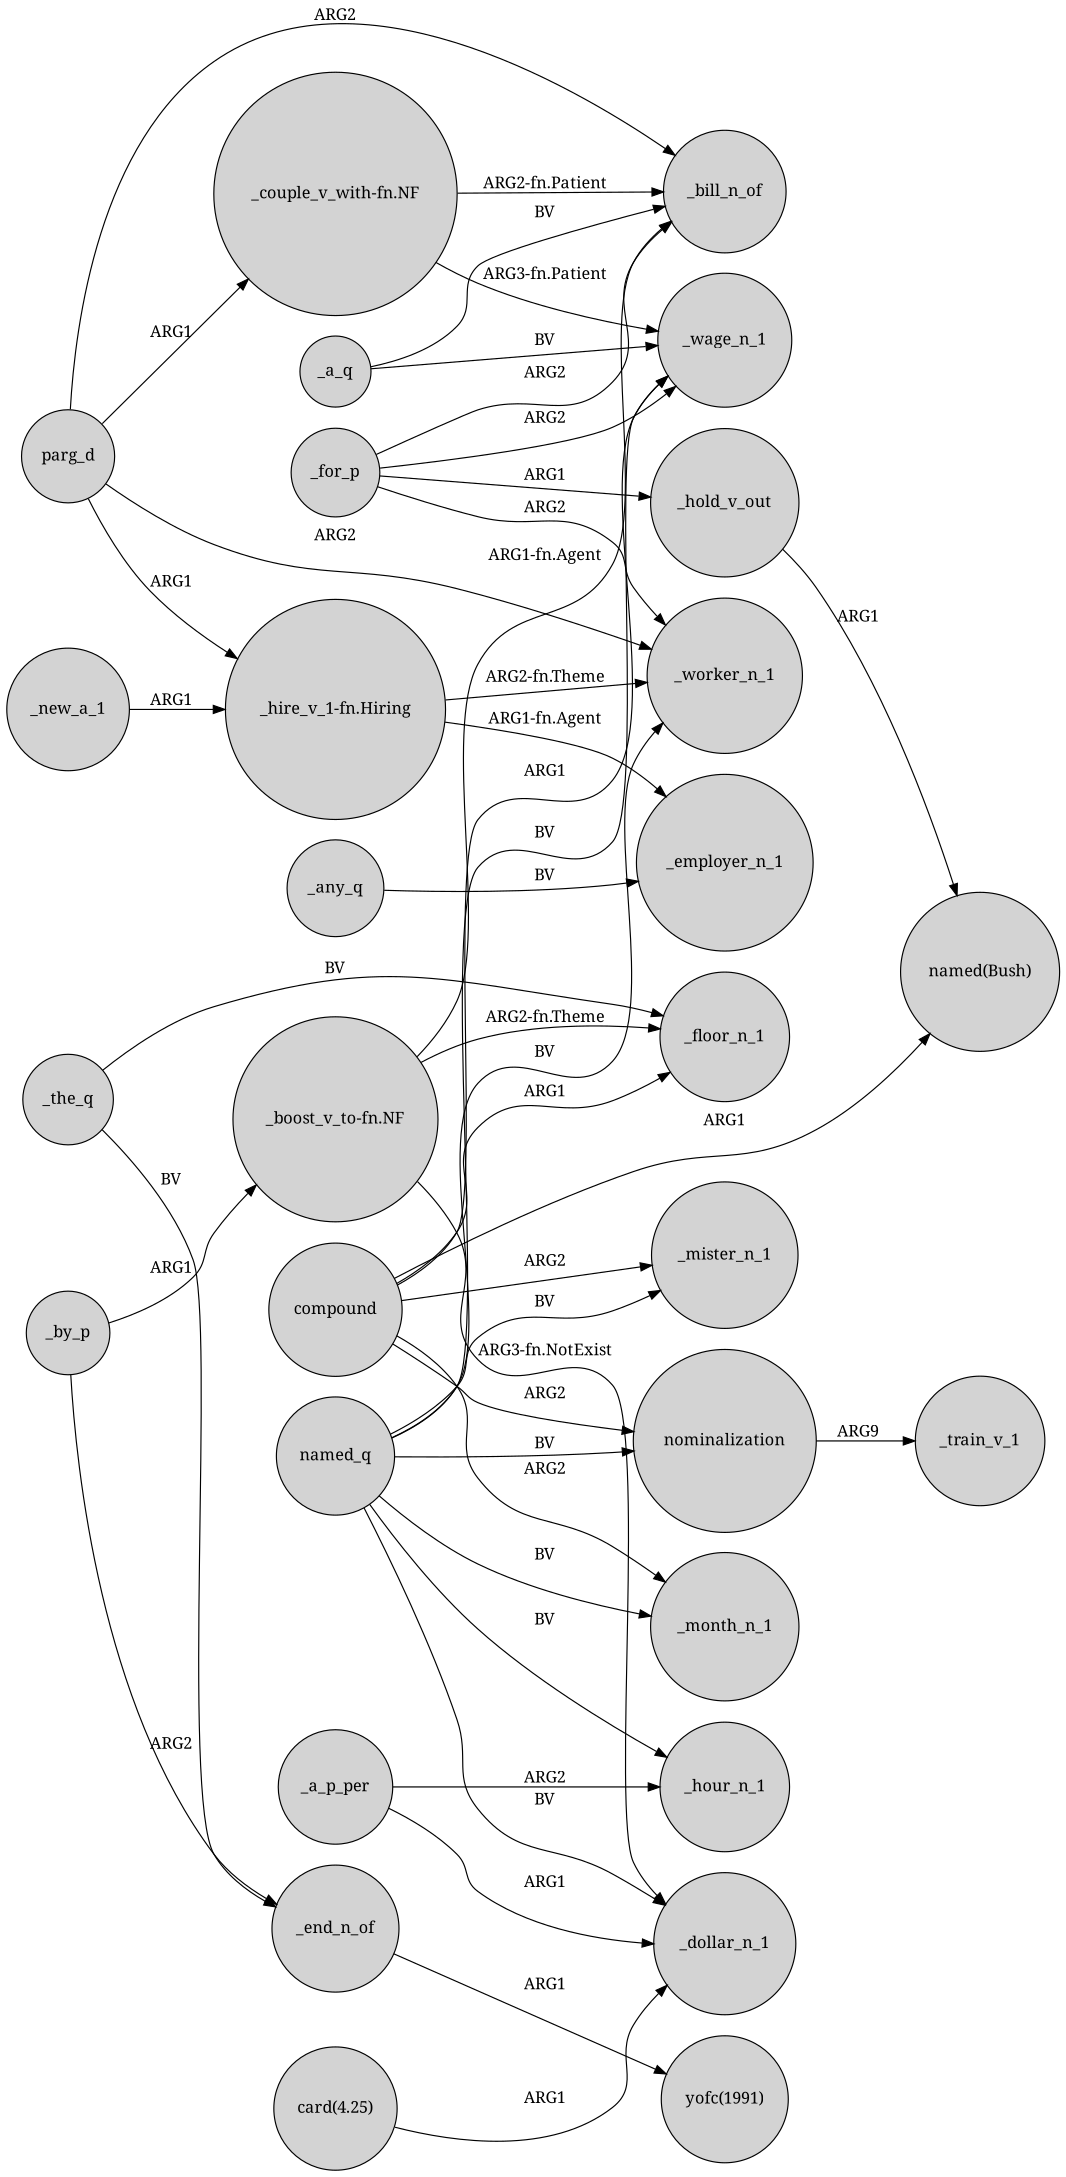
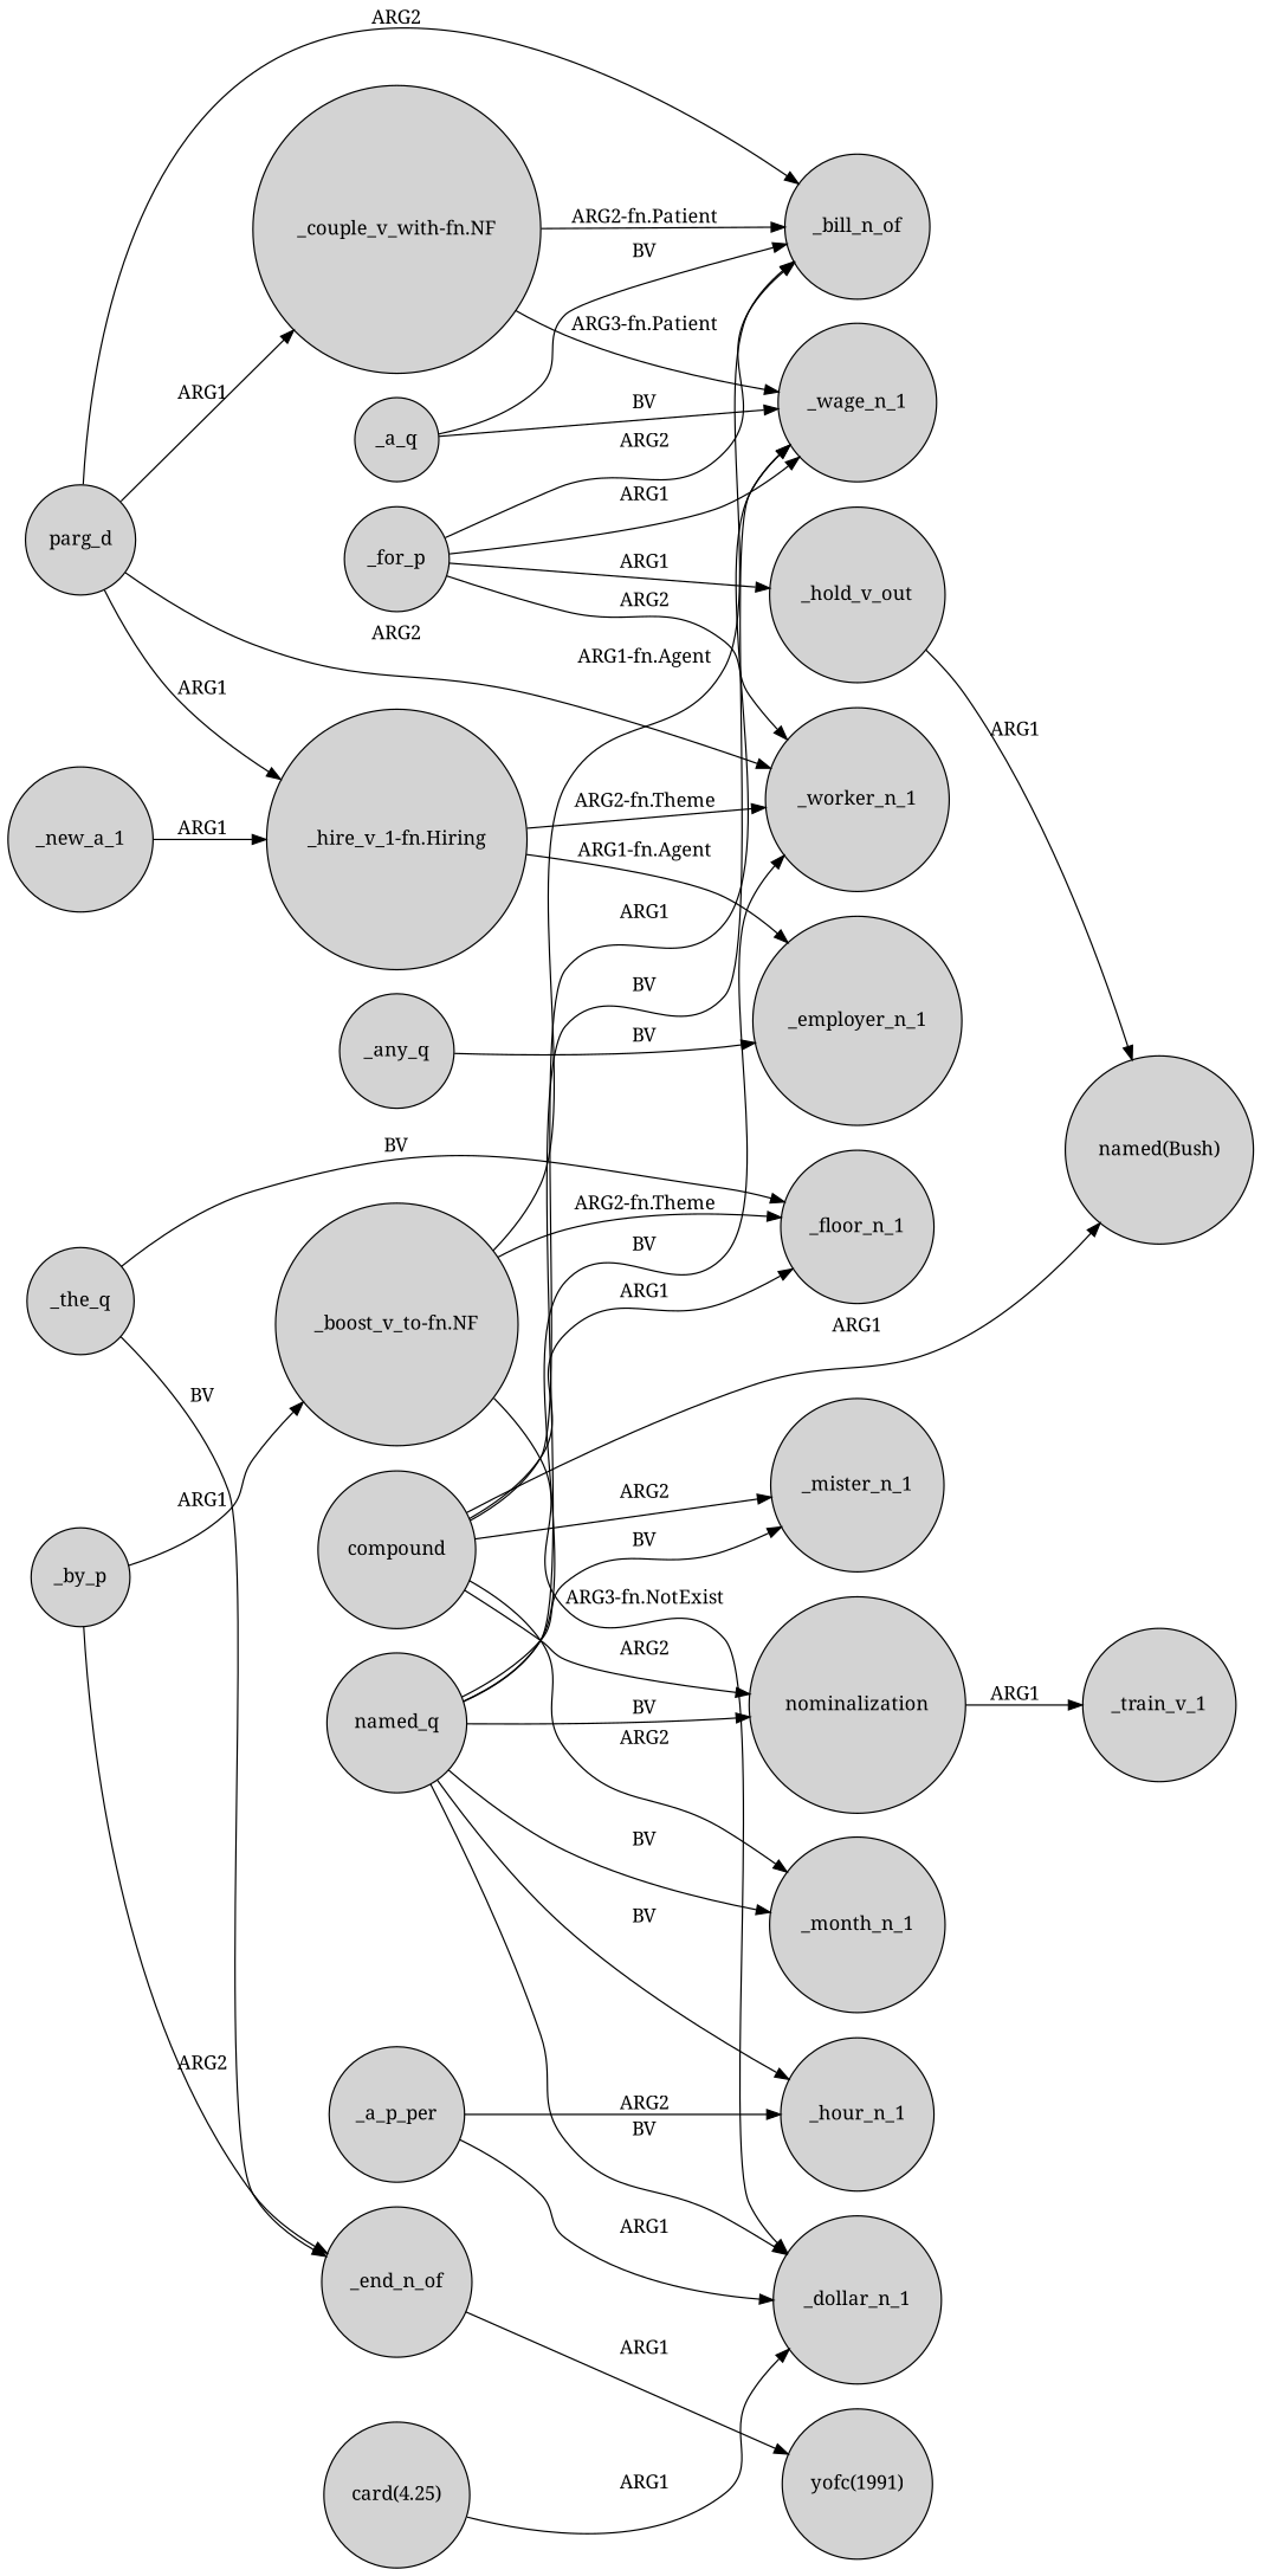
  digraph {
    fontname="Noto Serif"
    rankdir=LR
    node [fontname="Noto Serif" shape=circle style=filled]
    edge [fontname="Noto Serif"]
    compound
    _month_n_1
    _wage_n_1
    _floor_n_1
    "named(Bush)"
    _mister_n_1
    nominalization
    _train_v_1
    _for_p
    _bill_n_of
    _hold_v_out
    _worker_n_1
    n13 [label=named_q]
    _hour_n_1
    _dollar_n_1
    _a_q
    _the_q
    _end_n_of
    "yofc(1991)"
    "_couple_v_with-fn.NF"
    parg_d
    "_hire_v_1-fn.Hiring"
    _employer_n_1
    _by_p
    "_boost_v_to-fn.NF"
    _new_a_1
    _a_p_per
    "card(4.25)"
    _any_q
    compound -> _month_n_1 [label=ARG2]
    compound -> _wage_n_1 [label=ARG1]
    compound -> _floor_n_1 [label=ARG1]
    compound -> "named(Bush)" [label=ARG1]
    compound -> _mister_n_1 [label=ARG2]
    compound -> nominalization [label=ARG2]
-   nominalization -> _train_v_1 [label=ARG9]
-   _for_p -> _wage_n_1 [label=ARG2]
+   nominalization -> _train_v_1 [label=ARG1]
+   _for_p -> _wage_n_1 [label=ARG1]
    _for_p -> _bill_n_of [label=ARG2]
    _for_p -> _hold_v_out [label=ARG1]
    _for_p -> _worker_n_1 [label=ARG2]
    _hold_v_out -> "named(Bush)" [label=ARG1]
    n13 -> _month_n_1 [label=BV]
    n13 -> _wage_n_1 [label=BV]
    n13 -> _mister_n_1 [label=BV]
    n13 -> nominalization [label=BV]
    n13 -> _worker_n_1 [label=BV]
    n13 -> _hour_n_1 [label=BV]
    n13 -> _dollar_n_1 [label=BV]
    _a_q -> _wage_n_1 [label=BV]
    _a_q -> _bill_n_of [label=BV]
    _the_q -> _floor_n_1 [label=BV]
    _the_q -> _end_n_of [label=BV]
    _end_n_of -> "yofc(1991)" [label=ARG1]
    "_couple_v_with-fn.NF" -> _wage_n_1 [label="ARG3-fn.Patient"]
    "_couple_v_with-fn.NF" -> _bill_n_of [label="ARG2-fn.Patient"]
    parg_d -> _bill_n_of [label=ARG2]
    parg_d -> _worker_n_1 [label=ARG2]
    parg_d -> "_couple_v_with-fn.NF" [label=ARG1]
    parg_d -> "_hire_v_1-fn.Hiring" [label=ARG1]
    "_hire_v_1-fn.Hiring" -> _worker_n_1 [label="ARG2-fn.Theme"]
    "_hire_v_1-fn.Hiring" -> _employer_n_1 [label="ARG1-fn.Agent"]
    _by_p -> _end_n_of [label=ARG2]
    _by_p -> "_boost_v_to-fn.NF" [label=ARG1]
    "_boost_v_to-fn.NF" -> _floor_n_1 [label="ARG2-fn.Theme"]
    "_boost_v_to-fn.NF" -> _bill_n_of [label="ARG1-fn.Agent"]
    "_boost_v_to-fn.NF" -> _dollar_n_1 [label="ARG3-fn.NotExist"]
    _new_a_1 -> "_hire_v_1-fn.Hiring" [label=ARG1]
    _a_p_per -> _hour_n_1 [label=ARG2]
    _a_p_per -> _dollar_n_1 [label=ARG1]
    "card(4.25)" -> _dollar_n_1 [label=ARG1]
    _any_q -> _employer_n_1 [label=BV]
  }
